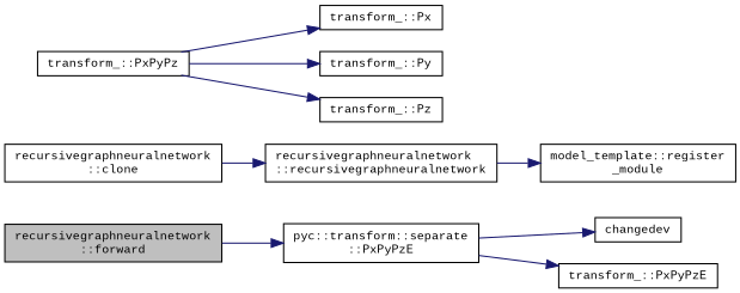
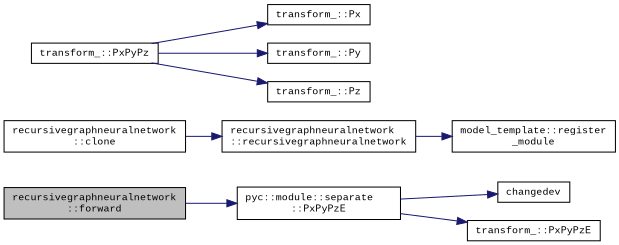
  digraph {
    fontname="Liberation Mono"
    rankdir=LR
    node [color=black fillcolor=white fontname="Liberation Mono" fontsize=10 shape=record style=filled]
    edge [color=midnightblue fontname="Liberation Mono" fontsize=10 labelfontname=Helvetica labelfontsize=10 style=solid]
    n1 [fillcolor=grey75 fontcolor=black height=0.2 label="recursivegraphneuralnetwork\l::forward" width=0.4]
-   n2 [height=0.2 label="pyc::transform::separate\l::PxPyPzE" width=0.4]
+   n2 [height=0.2 label="pyc::module::separate\l::PxPyPzE" width=0.4]
    n3 [height=0.2 label="recursivegraphneuralnetwork\l::clone" width=0.4]
    n4 [height=0.2 label="recursivegraphneuralnetwork\l::recursivegraphneuralnetwork" width=0.4]
    n5 [height=0.2 label=changedev width=0.4]
    n6 [height=0.2 label="transform_::PxPyPzE" width=0.4]
    n7 [height=0.2 label="model_template::register\l_module" width=0.4]
    n8 [height=0.2 label="transform_::PxPyPz" width=0.4]
    n9 [height=0.2 label="transform_::Px" width=0.4]
    n10 [height=0.2 label="transform_::Py" width=0.4]
    n11 [height=0.2 label="transform_::Pz" width=0.4]
    n1 -> n2
    n2 -> n5
    n2 -> n6
    n3 -> n4
    n4 -> n7
    n8 -> n9
    n8 -> n10
    n8 -> n11
  }
